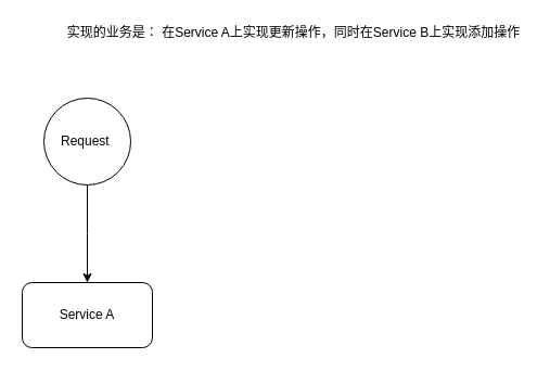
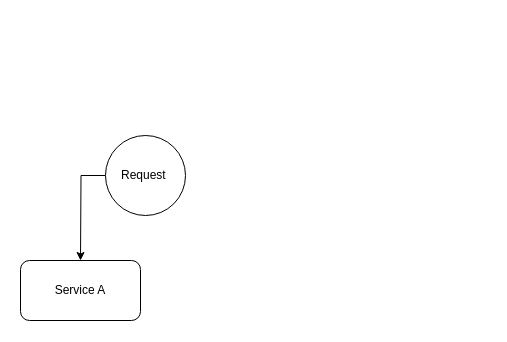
  <mxCell id="0" />
  <mxCell id="1" parent="0" />
  <mxCell id="2" value="" style="edgeStyle=orthogonalEdgeStyle;rounded=0;orthogonalLoop=1;jettySize=auto;html=1;" edge="1" parent="1" source="3"><mxGeometry relative="1" as="geometry"><mxPoint x="80" y="260" as="targetPoint" /></mxGeometry></mxCell>
- <mxCell id="3" value="Request&amp;nbsp;" style="ellipse;whiteSpace=wrap;html=1;aspect=fixed;" vertex="1" parent="1"><mxGeometry x="40" y="90" width="80" height="80" as="geometry" /></mxCell>
+ <mxCell id="3" value="Request&amp;nbsp;" style="ellipse;whiteSpace=wrap;html=1;aspect=fixed;" vertex="1" parent="1"><mxGeometry x="105" y="135" width="80" height="80" as="geometry" /></mxCell>
  <mxCell id="4" value="Service A" style="rounded=1;whiteSpace=wrap;html=1;" vertex="1" parent="1"><mxGeometry x="20" y="260" width="120" height="60" as="geometry" /></mxCell>
- <mxCell id="5" value="实现的业务是： 在Service A上实现更新操作，同时在Service B上实现添加操作" style="text;html=1;align=center;verticalAlign=middle;resizable=0;points=[];autosize=1;strokeColor=none;fillColor=none;" vertex="1" parent="1"><mxGeometry x="55" y="20" width="430" height="20" as="geometry" /></mxCell>
